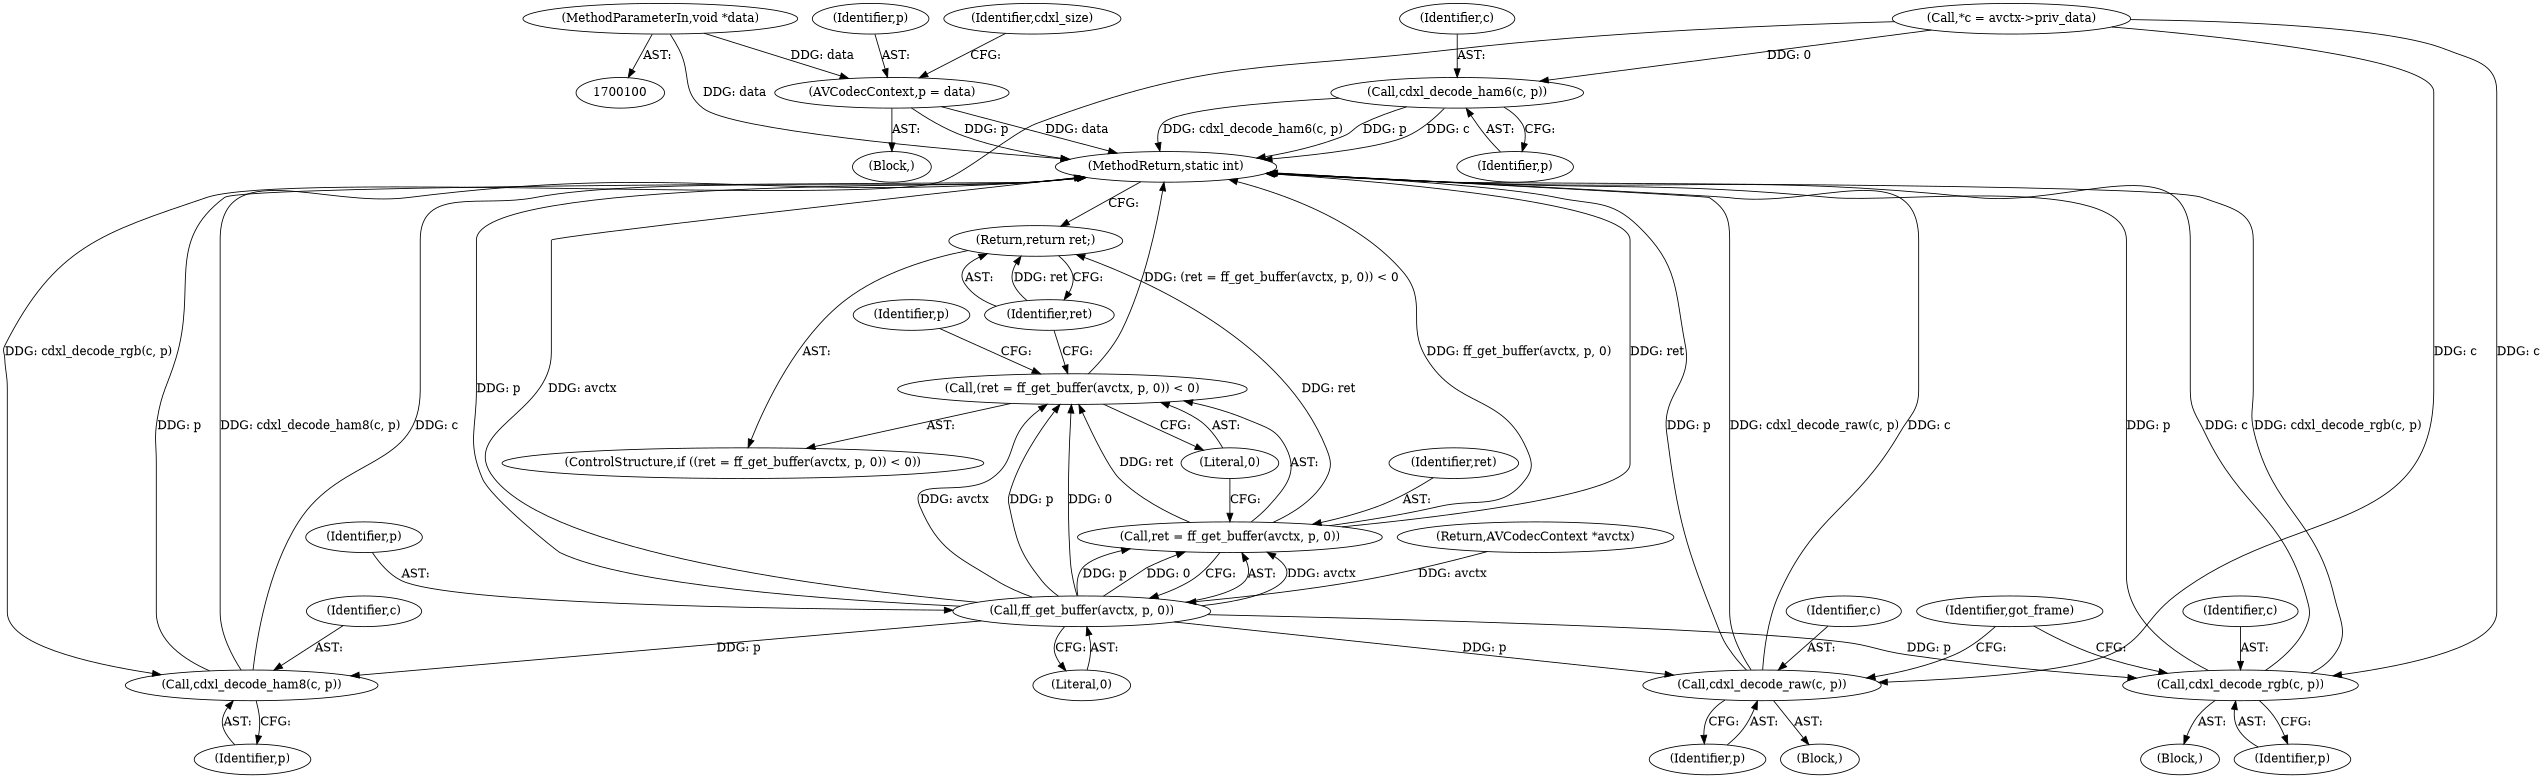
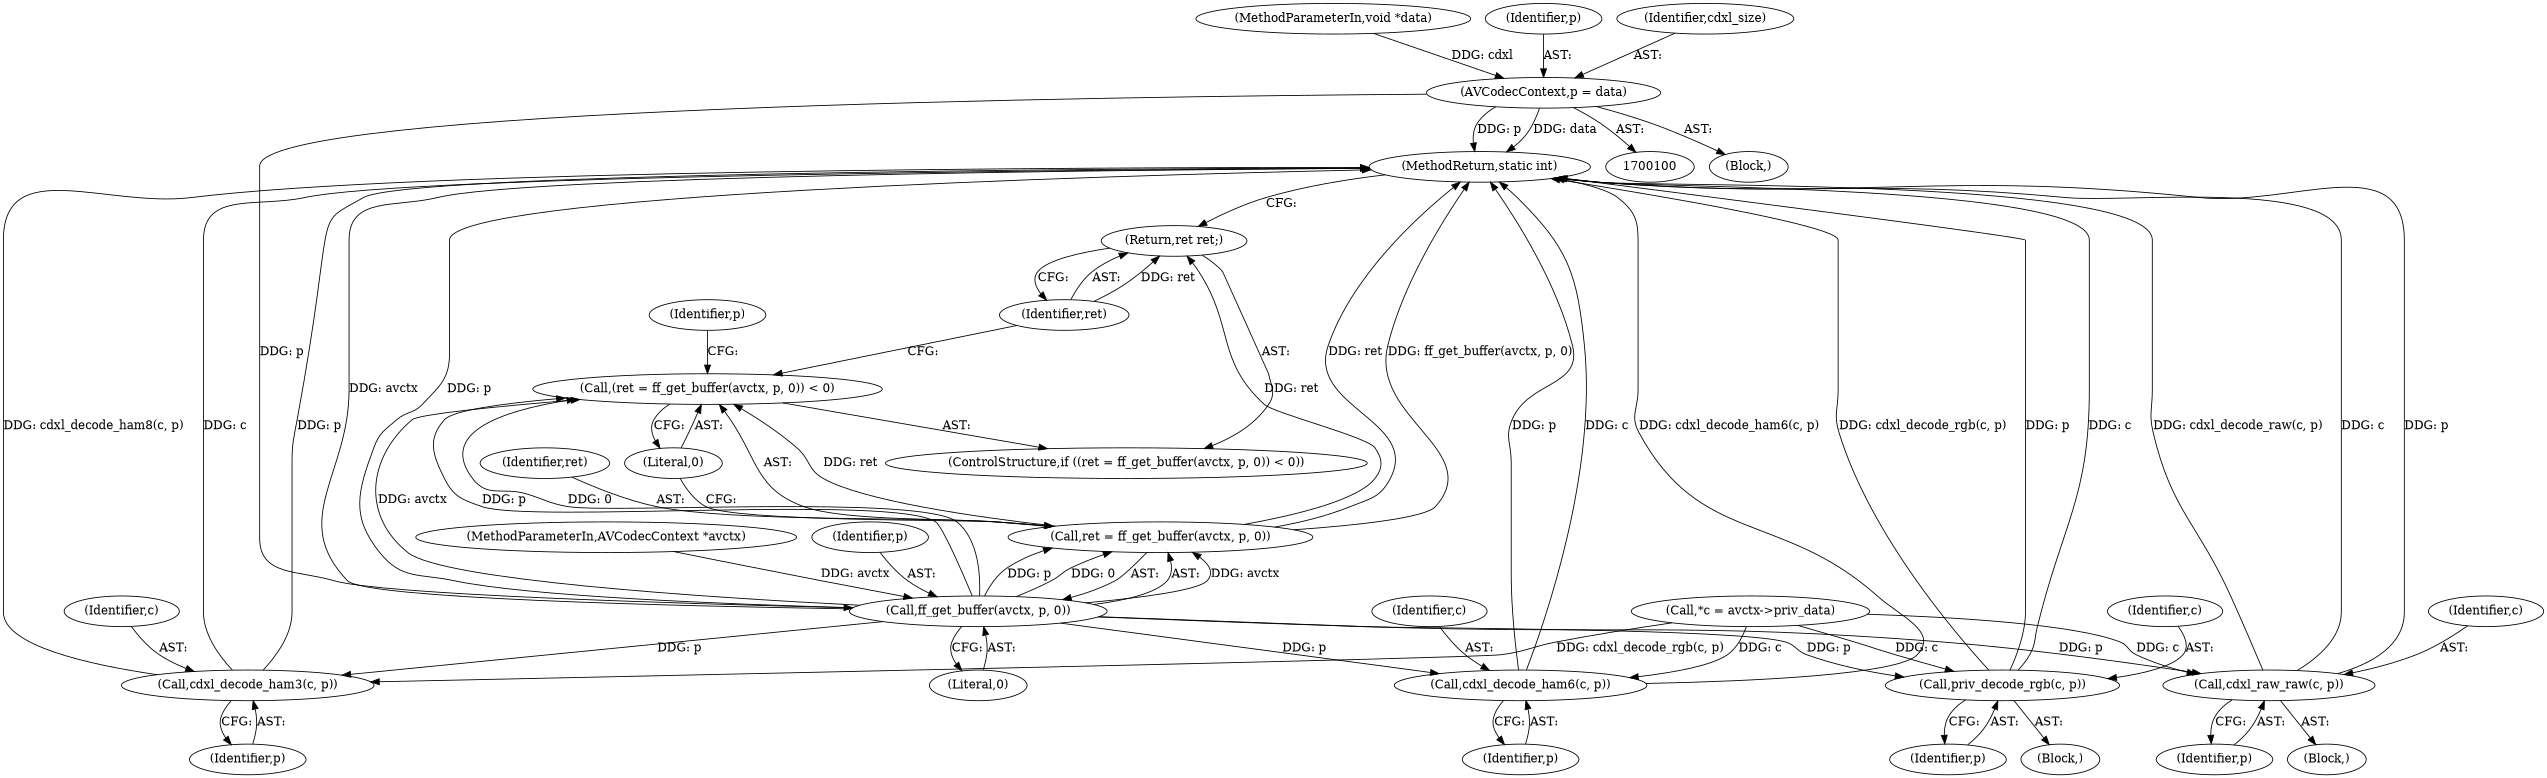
  digraph {
    n1 [label="(MethodParameterIn,void *data)"]
    n2 [label="(AVCodecContext,p = data)"]
    n3 [label="(MethodReturn,static int)"]
    n4 [label=1700100]
    n5 [label="(Call,ff_get_buffer(avctx, p, 0))"]
    n6 [label="(Block,)"]
-   n7 [label="(Return,return ret;)"]
+   n7 [label="(Return,ret ret;)"]
    n8 [label="(Call,(ret = ff_get_buffer(avctx, p, 0)) < 0)"]
    n9 [label="(Call,ret = ff_get_buffer(avctx, p, 0))"]
-   n10 [label="(Call,cdxl_decode_ham8(c, p))"]
+   n10 [label="(Call,cdxl_decode_ham3(c, p))"]
    n11 [label="(Call,cdxl_decode_ham6(c, p))"]
-   n12 [label="(Call,cdxl_decode_rgb(c, p))"]
-   n13 [label="(Call,cdxl_decode_raw(c, p))"]
+   n12 [label="(Call,priv_decode_rgb(c, p))"]
+   n13 [label="(Call,cdxl_raw_raw(c, p))"]
    n14 [label="(Literal,0)"]
    n15 [label="(Literal,0)"]
    n16 [label="(ControlStructure,if ((ret = ff_get_buffer(avctx, p, 0)) < 0))"]
    n17 [label="(Identifier,p)"]
    n18 [label="(Identifier,p)"]
    n19 [label="(Block,)"]
    n20 [label="(Identifier,p)"]
    n21 [label="(Block,)"]
    n22 [label="(Identifier,p)"]
    n23 [label="(Identifier,ret)"]
    n24 [label="(Call,*c = avctx->priv_data)"]
    n25 [label="(Identifier,p)"]
    n26 [label="(Identifier,p)"]
-   n27 [label="(Return,AVCodecContext *avctx)"]
+   n27 [label="(MethodParameterIn,AVCodecContext *avctx)"]
    n28 [label="(Identifier,c)"]
    n29 [label="(Identifier,c)"]
    n30 [label="(Identifier,c)"]
    n31 [label="(Identifier,ret)"]
-   n32 [label="(Identifier,got_frame)"]
    n33 [label="(Identifier,cdxl_size)"]
    n34 [label="(Identifier,c)"]
    n35 [label="(Identifier,p)"]
-   n1 -> n2 [label="DDG: data"]
-   n1 -> n3 [label="DDG: data"]
-   n1 -> n4 [label="AST: "]
+   n1 -> n2 [label="DDG: cdxl"]
+   n2 -> n4 [label="AST: "]
    n2 -> n3 [label="DDG: data"]
    n2 -> n3 [label="DDG: p"]
+   n2 -> n5 [label="DDG: p"]
    n2 -> n6 [label="AST: "]
    n3 -> n7 [label="CFG: "]
    n5 -> n3 [label="DDG: avctx"]
    n5 -> n3 [label="DDG: p"]
    n5 -> n8 [label="DDG: avctx"]
    n5 -> n8 [label="DDG: p"]
    n5 -> n8 [label="DDG: 0"]
    n5 -> n9 [label="AST: "]
    n5 -> n9 [label="DDG: avctx"]
    n5 -> n9 [label="DDG: p"]
    n5 -> n9 [label="DDG: 0"]
    n5 -> n10 [label="DDG: p"]
+   n5 -> n11 [label="DDG: p"]
    n5 -> n12 [label="DDG: p"]
    n5 -> n13 [label="DDG: p"]
    n5 -> n14 [label="CFG: "]
    n7 -> n16 [label="AST: "]
    n7 -> n23 [label="CFG: "]
-   n8 -> n3 [label="DDG: (ret = ff_get_buffer(avctx, p, 0)) < 0"]
    n8 -> n15 [label="CFG: "]
    n8 -> n16 [label="AST: "]
    n9 -> n3 [label="DDG: ff_get_buffer(avctx, p, 0)"]
    n9 -> n3 [label="DDG: ret"]
-   n9 -> n5 [label="CFG: "]
+   n9 -> n5 [label="AST: "]
    n9 -> n7 [label="DDG: ret"]
    n9 -> n8 [label="AST: "]
    n9 -> n8 [label="DDG: ret"]
    n10 -> n3 [label="DDG: cdxl_decode_ham8(c, p)"]
    n10 -> n3 [label="DDG: c"]
    n10 -> n3 [label="DDG: p"]
    n10 -> n17 [label="CFG: "]
    n11 -> n3 [label="DDG: cdxl_decode_ham6(c, p)"]
    n11 -> n3 [label="DDG: p"]
    n11 -> n3 [label="DDG: c"]
    n11 -> n18 [label="CFG: "]
    n12 -> n3 [label="DDG: cdxl_decode_rgb(c, p)"]
    n12 -> n3 [label="DDG: p"]
    n12 -> n3 [label="DDG: c"]
    n12 -> n19 [label="AST: "]
    n12 -> n20 [label="CFG: "]
    n13 -> n3 [label="DDG: cdxl_decode_raw(c, p)"]
    n13 -> n3 [label="DDG: c"]
    n13 -> n3 [label="DDG: p"]
    n13 -> n21 [label="AST: "]
    n13 -> n22 [label="CFG: "]
    n14 -> n5 [label="AST: "]
    n15 -> n8 [label="AST: "]
    n15 -> n9 [label="CFG: "]
    n17 -> n10 [label="AST: "]
    n18 -> n11 [label="AST: "]
    n20 -> n12 [label="AST: "]
    n22 -> n13 [label="AST: "]
    n23 -> n7 [label="AST: "]
    n23 -> n7 [label="DDG: ret"]
    n23 -> n8 [label="CFG: "]
    n24 -> n10 [label="DDG: cdxl_decode_rgb(c, p)"]
-   n24 -> n11 [label="DDG: 0"]
+   n24 -> n11 [label="DDG: c"]
    n24 -> n12 [label="DDG: c"]
    n24 -> n13 [label="DDG: c"]
    n25 -> n8 [label="CFG: "]
    n26 -> n2 [label="AST: "]
    n27 -> n5 [label="DDG: avctx"]
    n28 -> n10 [label="AST: "]
    n29 -> n12 [label="AST: "]
    n30 -> n11 [label="AST: "]
    n31 -> n9 [label="AST: "]
-   n32 -> n12 [label="CFG: "]
-   n32 -> n13 [label="CFG: "]
-   n33 -> n2 [label="CFG: "]
+   n33 -> n2 [label="AST: "]
    n34 -> n13 [label="AST: "]
    n35 -> n5 [label="AST: "]
  }
